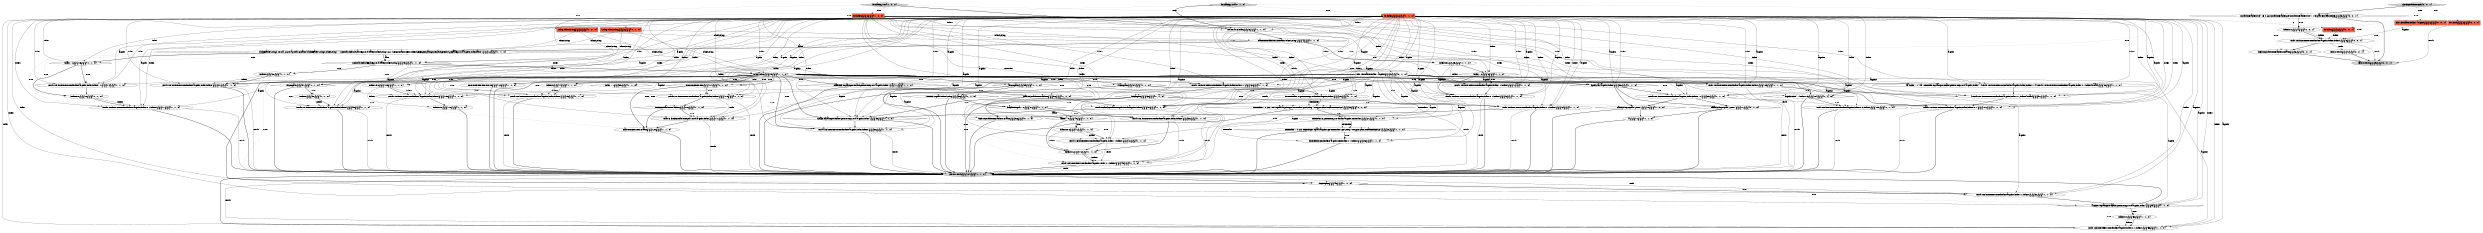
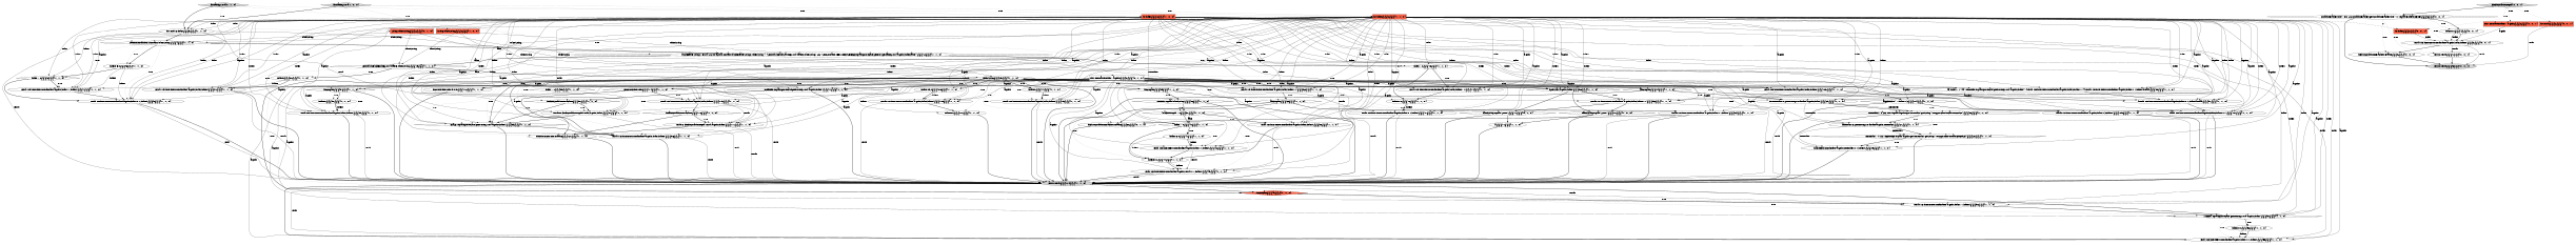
  digraph {
    node [fillcolor=white shape=ellipse style=filled]
    edge [style=solid]
    n1 [label="result += insertReturnAndIndent(argList,index,indent)@@@21@@@['1', '1', '0']"]
    n2 [fillcolor=lightgray label="return result@@@124@@@['1', '1', '0']"]
-   n3 [label="!isCompact@@@49@@@['1', '1', '0']" shape=diamond]
+   n3 [fillcolor=tomato label="!isCompact@@@49@@@['1', '1', '0']" shape=diamond]
    n4 [label="SQLUtils.isBlockEndKeyword(dialect,tokenString)@@@19@@@['1', '1', '0']" shape=diamond]
    n5 [label="indent--@@@20@@@['1', '1', '0']"]
    n6 [label="tokenString@@@23@@@['1', '1', '0']" shape=diamond]
    n7 [label="result += insertReturnAndIndent(argList,index,indent - 1)@@@62@@@['1', '1', '0']"]
    n8 [label="!isCompact@@@63@@@['1', '1', '0']" shape=diamond]
    n9 [label="\"CASE\".equalsIgnoreCase(getPrevKeyword(argList,index))@@@83@@@['1', '1', '0']" shape=diamond]
    n10 [label="result += insertReturnAndIndent(argList,index,indent)@@@86@@@['1', '1', '0']"]
    n11 [label="{result += insertReturnAndIndent(argList,index + 1,indent)break}@@@97@@@['1', '1', '0']"]
    n12 [label="result += insertReturnAndIndent(argList,index,indent + 1)@@@101@@@['1', '1', '0']"]
    n13 [label="isJoinStart(argList,index)@@@68@@@['1', '1', '0']" shape=diamond]
    n14 [label="tokenString.equals(\"JOIN\")@@@70@@@['1', '0', '0']" shape=diamond]
    n15 [label="tokenString.equals(\"JOIN\")@@@71@@@['0', '1', '0']" shape=diamond]
    n16 [label="encounterBetween = false@@@120@@@['1', '1', '0']"]
    n17 [label="result += insertReturnAndIndent(argList,index,indent)@@@75@@@['1', '1', '0']"]
    n18 [label="{if (index > 1) {if (\"UPDATE\".equalsIgnoreCase(getPrevKeyword(argList,index))) {result += insertReturnAndIndent(argList,index,indent - 1)}}result += insertReturnAndIndent(argList,index + 1,indent)break}@@@88@@@['1', '1', '0']"]
    n19 [label="\"CREATE\".equalsIgnoreCase(getPrevKeyword(argList,index))@@@77@@@['1', '1', '0']" shape=diamond]
    n20 [label="result += insertReturnAndIndent(argList,index,indent)@@@109@@@['1', '1', '0']"]
    n21 [label="result += insertReturnAndIndent(argList,index,indent)@@@103@@@['1', '1', '0']"]
    n22 [label="indent++@@@110@@@['1', '1', '0']"]
    n23 [label="!isCompact@@@35@@@['1', '1', '0']" shape=diamond]
    n24 [label="!isCompact@@@57@@@['1', '1', '0']" shape=diamond]
    n25 [label="indent--@@@74@@@['1', '1', '0']"]
    n26 [label="isFirstConditionInBrackets@@@80@@@['1', '1', '0']" shape=diamond]
    n27 [label="!encounterBetween@@@114@@@['1', '1', '0']" shape=diamond]
    n28 [label="isFirstConditionInBrackets = false@@@66@@@['0', '1', '0']"]
    n29 [label="argList.size() < index + 3@@@104@@@['1', '1', '0']" shape=diamond]
    n30 [label="encounterBetween = true@@@112@@@['1', '1', '0']"]
    n31 [label="indent -= 2@@@108@@@['1', '1', '0']"]
    n32 [label="index > 1@@@89@@@['1', '1', '0']" shape=diamond]
    n33 [label="!isCompact@@@24@@@['1', '1', '0']" shape=diamond]
    n34 [label="index > 0@@@6@@@['1', '1', '0']" shape=diamond]
    n35 [label="result += insertReturnAndIndent(argList,index + 1,indent)@@@9@@@['1', '1', '0']"]
    n36 [label="result += insertReturnAndIndent(argList,index - 1,indent)@@@7@@@['1', '1', '0']"]
    n37 [label="result += insertReturnAndIndent(argList,index + 1,indent)@@@64@@@['1', '1', '0']"]
    n38 [label="result += insertReturnAndIndent(argList,index - 1,indent)@@@50@@@['1', '1', '0']"]
    n39 [label="\"WHEN\".equalsIgnoreCase(getNextKeyword(argList,index))@@@51@@@['1', '1', '0']" shape=diamond]
    n40 [label="result += insertReturnAndIndent(argList,index + 1,indent)@@@53@@@['1', '1', '0']"]
    n41 [label="indent++@@@52@@@['1', '1', '0']"]
    n42 [fillcolor=tomato label="int index@@@2@@@['0', '0', '1']" shape=box]
    n43 [label="result += insertReturnAndIndent(argList,index,indent)@@@5@@@['0', '0', '1']"]
    n44 [label="isFirstConditionInBrackets = false@@@6@@@['0', '0', '1']"]
    n45 [label="return result@@@7@@@['0', '0', '1']"]
    n46 [fillcolor=lightgray label="return result@@@9@@@['0', '0', '1']"]
    n47 [label="result += insertReturnAndIndent(argList,index,indent - 1)@@@69@@@['1', '1', '0']"]
    n48 [label="{}@@@71@@@['1', '1', '0']"]
    n49 [label="result = checkConditionDepth(result,argList,index)@@@117@@@['1', '1', '0']"]
    n50 [label="result = checkConditionDepth(result,argList,index)@@@81@@@['1', '1', '0']"]
    n51 [label="List<FormatterToken> argList@@@2@@@['0', '1', '0']" shape=box]
    n52 [label="result += insertReturnAndIndent(argList,index + 1,indent)@@@17@@@['1', '1', '0']"]
    n53 [label="result += insertReturnAndIndent(argList,index,indent)@@@115@@@['1', '1', '0']"]
    n54 [label="nextIndex = getNextKeywordIndex(argList,nextIndex)@@@27@@@['1', '1', '0']"]
    n55 [label="insertReturnAndIndent(argList,nextIndex + 1,indent)@@@29@@@['1', '1', '0']"]
    n56 [label="int nextIndex = getNextKeywordIndex(argList,index)@@@25@@@['1', '1', '0']"]
    n57 [label="result += insertReturnAndIndent(argList,index - 1,indent)@@@42@@@['1', '1', '0']"]
    n58 [label="result += insertReturnAndIndent(argList,index,indent - 1)@@@14@@@['1', '1', '0']"]
    n59 [label="result += insertReturnAndIndent(argList,result + 1,indent)@@@45@@@['1', '1', '0']"]
    n60 [label="result += insertReturnAndIndent(argList,index,indent)@@@38@@@['1', '1', '0']"]
    n61 [label="result += insertReturnAndIndent(argList,index + 3,indent)@@@105@@@['1', '1', '0']"]
    n62 [label="result += insertReturnAndIndent(argList,index,indent)@@@59@@@['1', '1', '0']"]
    n63 [label="isFirstConditionInBrackets@@@116@@@['1', '1', '0']" shape=diamond]
    n64 [label="nextIndex > 0 && \"REPLACE\".equals(argList.get(nextIndex).getString().toUpperCase(Locale.ENGLISH))@@@28@@@['1', '1', '0']" shape=diamond]
    n65 [label="nextIndex > 0 && \"OR\".equals(argList.get(nextIndex).getString().toUpperCase(Locale.ENGLISH))@@@26@@@['1', '1', '0']" shape=diamond]
    n66 [label="indent++@@@44@@@['1', '1', '0']"]
    n67 [label="indent++@@@16@@@['1', '1', '0']"]
    n68 [fillcolor=lightgray label="formatKeyword['1', '0', '0']" shape=diamond]
    n69 [fillcolor=tomato label="int index@@@2@@@['1', '1', '0']" shape=box]
    n70 [fillcolor=tomato label="String tokenString@@@2@@@['1', '0', '0']" shape=box]
    n71 [label="int result = index@@@3@@@['1', '1', '0']"]
    n72 [fillcolor=tomato label="int index@@@2@@@['1', '0', '0']" shape=box]
    n73 [label="index > 0@@@40@@@['1', '1', '0']" shape=diamond]
    n74 [label="index > 0@@@13@@@['1', '1', '0']" shape=diamond]
    n75 [label="blockHeaderStrings != null && ArrayUtils.contains(blockHeaderStrings,tokenString) || (SQLUtils.isBlockStartKeyword(dialect,tokenString) && !SQLConstants.KEYWORD_SELECT.equalsIgnoreCase(getPrevSpecialKeyword(argList,index,false)))@@@12@@@['1', '1', '0']" shape=diamond]
    n76 [label="statementDelimiters.contains(tokenString)@@@4@@@['1', '1', '0']" shape=diamond]
    n77 [label="indent = 0@@@41@@@['1', '1', '0']"]
    n78 [label="!\"TABLE\".equals(tokenString)@@@36@@@['1', '1', '0']" shape=diamond]
    n79 [label="bracketsDepth > 0@@@37@@@['1', '1', '0']" shape=diamond]
    n80 [label="indent--@@@58@@@['1', '1', '0']"]
    n81 [label="indent++@@@4@@@['0', '0', '1']"]
    n82 [label="conditionBracket.size() != 0 && conditionBracket.get(conditionBracket.size() - 1).equals(Boolean.TRUE)@@@3@@@['0', '0', '1']" shape=diamond]
    n83 [fillcolor=lightgray label="formatKeyword['0', '1', '0']" shape=diamond]
    n84 [fillcolor=tomato label="String tokenString@@@2@@@['0', '1', '0']" shape=box]
    n85 [fillcolor=lightgray label="checkConditionDepth['0', '0', '1']" shape=diamond]
    n86 [fillcolor=tomato label="int result@@@2@@@['0', '0', '1']" shape=box]
    n87 [fillcolor=tomato label="List<FormatterToken> argList@@@2@@@['0', '0', '1']" shape=box]
    n88 [label="indent = 0@@@5@@@['1', '1', '0']"]
    n1 -> n2 [label=result]
    n1 -> n2 [style=bold]
    n2 -> n3 [style=bold]
    n3 -> n38 [style=bold]
    n3 -> n38 [label=true style=dotted]
    n3 -> n39 [label=true style=dotted]
    n4 -> n1 [label=true style=dotted]
    n4 -> n5 [label=true style=dotted]
    n4 -> n5 [style=bold]
    n4 -> n6 [style=bold]
    n4 -> n6 [label=false style=dotted]
    n5 -> n1 [label=indent]
    n5 -> n1 [style=bold]
    n6 -> n2 [style=bold]
    n6 -> n3 [style=bold]
    n6 -> n3 [label=true style=dotted]
    n6 -> n7 [style=bold]
    n6 -> n7 [label=true style=dotted]
    n6 -> n8 [label=true style=dotted]
    n6 -> n9 [style=bold]
    n6 -> n9 [label=true style=dotted]
    n6 -> n10 [style=bold]
    n6 -> n10 [label=true style=dotted]
    n6 -> n11 [style=bold]
    n6 -> n12 [style=bold]
    n6 -> n12 [label=true style=dotted]
    n6 -> n13 [label=true style=dotted]
    n6 -> n13 [style=bold]
    n6 -> n14 [label=true style=dotted]
    n6 -> n15 [label=true style=dotted]
    n6 -> n16 [label=true style=dotted]
    n6 -> n17 [label=true style=dotted]
    n6 -> n18 [style=bold]
    n6 -> n19 [label=true style=dotted]
    n6 -> n19 [style=bold]
    n6 -> n20 [label=true style=dotted]
    n6 -> n21 [label=true style=dotted]
    n6 -> n21 [style=bold]
    n6 -> n22 [label=true style=dotted]
    n6 -> n23 [label=true style=dotted]
    n6 -> n23 [style=bold]
    n6 -> n24 [style=bold]
    n6 -> n24 [label=true style=dotted]
    n6 -> n25 [label=true style=dotted]
    n6 -> n25 [style=bold]
    n6 -> n26 [label=true style=dotted]
    n6 -> n27 [label=true style=dotted]
    n6 -> n27 [style=bold]
    n6 -> n28 [label=true style=dotted]
    n6 -> n29 [label=true style=dotted]
    n6 -> n30 [style=bold]
    n6 -> n30 [label=true style=dotted]
    n6 -> n31 [label=true style=dotted]
    n6 -> n31 [style=bold]
    n6 -> n32 [label=true style=dotted]
    n6 -> n33 [style=bold]
    n6 -> n33 [label=true style=dotted]
    n7 -> n2 [label=result]
    n7 -> n8 [style=bold]
    n8 -> n2 [style=bold]
    n8 -> n28 [style=bold]
    n8 -> n37 [style=bold]
    n8 -> n37 [label=true style=dotted]
    n9 -> n2 [style=bold]
    n9 -> n10 [style=bold]
    n10 -> n2 [label=result]
    n10 -> n2 [style=bold]
    n11 -> n12 [style=bold]
    n12 -> n2 [label=result]
    n12 -> n2 [style=bold]
    n13 -> n14 [style=bold]
    n13 -> n15 [style=bold]
    n13 -> n47 [style=bold]
    n13 -> n47 [label=true style=dotted]
    n14 -> n2 [style=bold]
    n14 -> n48 [style=bold]
    n15 -> n2 [style=bold]
    n15 -> n48 [style=bold]
    n16 -> n2 [style=bold]
    n17 -> n2 [style=bold]
    n17 -> n2 [label=result]
    n18 -> n11 [style=bold]
    n19 -> n2 [style=bold]
    n19 -> n26 [style=bold]
    n20 -> n2 [label=result]
    n20 -> n22 [style=bold]
    n21 -> n2 [label=result]
    n21 -> n29 [style=bold]
    n22 -> n2 [style=bold]
    n23 -> n2 [style=bold]
    n23 -> n78 [style=bold]
    n23 -> n78 [label=true style=dotted]
    n24 -> n2 [style=bold]
    n24 -> n62 [label=true style=dotted]
    n24 -> n80 [style=bold]
    n24 -> n80 [label=true style=dotted]
    n25 -> n17 [label=indent]
    n25 -> n17 [style=bold]
    n26 -> n9 [style=bold]
    n26 -> n50 [label=true style=dotted]
    n26 -> n50 [style=bold]
    n27 -> n16 [style=bold]
    n27 -> n53 [label=true style=dotted]
    n27 -> n53 [style=bold]
    n27 -> n63 [label=true style=dotted]
    n28 -> n2 [style=bold]
    n29 -> n2 [style=bold]
    n29 -> n61 [label=true style=dotted]
    n29 -> n61 [style=bold]
    n30 -> n2 [style=bold]
    n31 -> n20 [style=bold]
    n31 -> n20 [label=indent]
    n31 -> n22 [label=indent]
    n33 -> n2 [style=bold]
    n33 -> n56 [label=true style=dotted]
    n33 -> n56 [style=bold]
    n33 -> n65 [label=true style=dotted]
    n34 -> n35 [style=bold]
    n34 -> n36 [style=bold]
    n34 -> n36 [label=true style=dotted]
    n35 -> n2 [label=result]
    n35 -> n2 [style=bold]
    n36 -> n35 [style=bold]
    n37 -> n2 [label=result]
    n37 -> n2 [style=bold]
    n37 -> n28 [style=bold]
    n38 -> n2 [label=result]
    n38 -> n39 [style=bold]
    n39 -> n2 [style=bold]
    n39 -> n40 [label=true style=dotted]
    n39 -> n41 [label=true style=dotted]
    n39 -> n41 [style=bold]
    n40 -> n2 [style=bold]
    n40 -> n2 [label=result]
    n41 -> n40 [style=bold]
    n41 -> n40 [label=indent]
    n42 -> n43 [label=index]
    n43 -> n44 [style=bold]
    n43 -> n45 [label=result]
    n43 -> n46 [label=result]
    n44 -> n46 [style=bold]
    n45 -> n46 [style=bold]
    n47 -> n2 [label=result]
    n47 -> n14 [style=bold]
    n47 -> n15 [style=bold]
    n48 -> n2 [style=bold]
    n49 -> n2 [label=result]
    n49 -> n16 [style=bold]
    n50 -> n2 [label=result]
    n50 -> n9 [style=bold]
    n51 -> n1 [label=argList]
    n51 -> n7 [label=argList]
    n51 -> n9 [label=argList]
    n51 -> n10 [label=argList]
    n51 -> n11 [label=argList]
    n51 -> n12 [label=argList]
    n51 -> n13 [label=argList]
    n51 -> n17 [label=argList]
    n51 -> n18 [label=argList]
    n51 -> n19 [label=argList]
    n51 -> n20 [label=argList]
    n51 -> n21 [label=argList]
    n51 -> n35 [label=argList]
    n51 -> n36 [label=argList]
    n51 -> n37 [label=argList]
    n51 -> n38 [label=argList]
    n51 -> n39 [label=argList]
    n51 -> n40 [label=argList]
    n51 -> n47 [label=argList]
    n51 -> n49 [label=argList]
    n51 -> n50 [label=argList]
    n51 -> n52 [label=argList]
    n51 -> n53 [label=argList]
    n51 -> n54 [label=argList]
    n51 -> n55 [label=argList]
    n51 -> n56 [label=argList]
    n51 -> n57 [label=argList]
    n51 -> n58 [label=argList]
    n51 -> n59 [label=argList]
    n51 -> n60 [label=argList]
    n51 -> n61 [label=argList]
    n51 -> n62 [label=argList]
    n52 -> n2 [style=bold]
    n52 -> n2 [label=result]
    n53 -> n2 [label=result]
    n53 -> n49 [label=result]
    n53 -> n63 [style=bold]
    n54 -> n55 [label=nextIndex]
    n54 -> n64 [style=bold]
    n54 -> n64 [label=nextIndex]
    n55 -> n2 [style=bold]
    n56 -> n54 [label=nextIndex]
    n56 -> n65 [style=bold]
    n56 -> n65 [label=nextIndex]
    n57 -> n59 [label=result]
    n57 -> n66 [style=bold]
    n58 -> n67 [style=bold]
    n59 -> n2 [label=result]
    n59 -> n2 [style=bold]
    n60 -> n59 [label=result]
    n60 -> n66 [style=bold]
    n61 -> n2 [style=bold]
    n61 -> n2 [label=result]
    n62 -> n2 [label=result]
    n62 -> n2 [style=bold]
    n63 -> n16 [style=bold]
    n63 -> n49 [label=true style=dotted]
    n63 -> n49 [style=bold]
    n64 -> n2 [style=bold]
    n64 -> n55 [style=bold]
    n64 -> n55 [label=true style=dotted]
    n65 -> n2 [style=bold]
    n65 -> n54 [style=bold]
    n65 -> n54 [label=true style=dotted]
    n65 -> n64 [label=true style=dotted]
    n66 -> n59 [label=indent]
    n66 -> n59 [style=bold]
    n67 -> n52 [label=indent]
    n67 -> n52 [style=bold]
    n68 -> n69 [label=true style=dotted]
    n68 -> n70 [label=true style=dotted]
    n68 -> n71 [style=bold]
    n68 -> n72 [label=true style=dotted]
    n69 -> n1 [label=index]
    n69 -> n1 [label=argList]
    n69 -> n7 [label=argList]
    n69 -> n7 [label=index]
    n69 -> n9 [label=argList]
    n69 -> n9 [label=index]
    n69 -> n10 [label=index]
    n69 -> n10 [label=argList]
    n69 -> n11 [label=index]
    n69 -> n11 [label=argList]
    n69 -> n12 [label=index]
    n69 -> n12 [label=argList]
    n69 -> n13 [label=index]
    n69 -> n13 [label=argList]
    n69 -> n17 [label=index]
    n69 -> n17 [label=argList]
    n69 -> n18 [label=index]
    n69 -> n18 [label=argList]
    n69 -> n19 [label=index]
    n69 -> n19 [label=argList]
    n69 -> n20 [label=index]
    n69 -> n20 [label=argList]
    n69 -> n21 [label=index]
    n69 -> n21 [label=argList]
-   n69 -> n29 [label=index]
    n69 -> n34 [label=index]
    n69 -> n35 [label=index]
    n69 -> n35 [label=argList]
    n69 -> n36 [label=index]
    n69 -> n36 [label=argList]
    n69 -> n37 [label=index]
    n69 -> n37 [label=argList]
    n69 -> n38 [label=index]
    n69 -> n38 [label=argList]
    n69 -> n39 [label=argList]
    n69 -> n39 [label=index]
    n69 -> n40 [label=index]
    n69 -> n40 [label=argList]
    n69 -> n42 [label=0 style=dashed]
    n69 -> n47 [label=argList]
    n69 -> n47 [label=index]
    n69 -> n49 [label=index]
    n69 -> n49 [label=argList]
    n69 -> n50 [label=argList]
    n69 -> n50 [label=index]
    n69 -> n52 [label=argList]
    n69 -> n52 [label=index]
    n69 -> n53 [label=index]
    n69 -> n53 [label=argList]
    n69 -> n54 [label=argList]
    n69 -> n55 [label=argList]
    n69 -> n56 [label=argList]
    n69 -> n56 [label=index]
    n69 -> n57 [label=argList]
    n69 -> n57 [label=index]
    n69 -> n58 [label=argList]
    n69 -> n58 [label=index]
    n69 -> n59 [label=argList]
    n69 -> n60 [label=index]
    n69 -> n60 [label=argList]
    n69 -> n61 [label=argList]
    n69 -> n61 [label=index]
    n69 -> n62 [label=index]
    n69 -> n62 [label=argList]
    n69 -> n71 [label=index]
    n69 -> n73 [label=index]
    n69 -> n74 [label=index]
    n70 -> n4 [label=tokenString]
    n70 -> n6 [label=tokenString]
    n70 -> n75 [label=tokenString]
    n70 -> n76 [label=tokenString]
    n71 -> n2 [label=result]
    n71 -> n50 [label=result]
    n71 -> n59 [label=result]
    n71 -> n76 [style=bold]
    n72 -> n1 [label=index]
    n72 -> n7 [label=index]
    n72 -> n9 [label=index]
    n72 -> n10 [label=index]
    n72 -> n11 [label=index]
    n72 -> n12 [label=index]
    n72 -> n13 [label=index]
    n72 -> n17 [label=index]
    n72 -> n18 [label=index]
    n72 -> n19 [label=index]
    n72 -> n20 [label=index]
    n72 -> n21 [label=index]
    n72 -> n29 [label=index]
    n72 -> n34 [label=index]
    n72 -> n35 [label=index]
    n72 -> n36 [label=index]
    n72 -> n37 [label=index]
    n72 -> n38 [label=index]
    n72 -> n39 [label=index]
    n72 -> n40 [label=index]
    n72 -> n47 [label=index]
    n72 -> n49 [label=index]
    n72 -> n50 [label=index]
    n72 -> n52 [label=index]
    n72 -> n53 [label=index]
    n72 -> n56 [label=index]
    n72 -> n57 [label=index]
    n72 -> n58 [label=index]
    n72 -> n60 [label=index]
    n72 -> n61 [label=index]
    n72 -> n62 [label=index]
    n72 -> n71 [label=index]
    n72 -> n73 [label=nextIndex]
    n72 -> n74 [label=index]
    n73 -> n57 [label=true style=dotted]
    n73 -> n66 [style=bold]
    n73 -> n77 [style=bold]
    n73 -> n77 [label=true style=dotted]
    n74 -> n58 [style=bold]
    n74 -> n58 [label=true style=dotted]
    n74 -> n67 [style=bold]
    n75 -> n4 [label=false style=dotted]
    n75 -> n4 [style=bold]
    n75 -> n52 [label=true style=dotted]
    n75 -> n67 [label=true style=dotted]
    n75 -> n74 [style=bold]
    n75 -> n74 [label=true style=dotted]
    n76 -> n34 [label=true style=dotted]
    n76 -> n35 [label=true style=dotted]
    n76 -> n75 [label=false style=dotted]
    n76 -> n75 [style=bold]
    n76 -> n88 [style=bold]
    n76 -> n88 [label=true style=dotted]
    n77 -> n57 [label=indent]
    n77 -> n57 [style=bold]
    n77 -> n66 [label=indent]
    n78 -> n2 [style=bold]
    n78 -> n59 [label=true style=dotted]
    n78 -> n66 [label=true style=dotted]
    n78 -> n79 [style=bold]
    n78 -> n79 [label=true style=dotted]
    n79 -> n60 [style=bold]
    n79 -> n60 [label=true style=dotted]
    n79 -> n73 [label=false style=dotted]
    n79 -> n73 [style=bold]
    n80 -> n62 [style=bold]
    n80 -> n62 [label=indent]
    n81 -> n43 [style=bold]
    n81 -> n43 [label=indent]
    n82 -> n43 [label=true style=dotted]
    n82 -> n44 [label=true style=dotted]
    n82 -> n45 [label=true style=dotted]
    n82 -> n46 [style=bold]
    n82 -> n81 [style=bold]
    n82 -> n81 [label=true style=dotted]
    n83 -> n51 [label=true style=dotted]
    n83 -> n69 [label=true style=dotted]
    n83 -> n71 [style=bold]
    n83 -> n84 [label=true style=dotted]
    n84 -> n4 [label=tokenString]
    n84 -> n6 [label=tokenString]
    n84 -> n75 [label=tokenString]
    n84 -> n76 [label=tokenString]
    n85 -> n42 [label=true style=dotted]
    n85 -> n82 [style=bold]
    n85 -> n86 [label=true style=dotted]
    n85 -> n87 [label=true style=dotted]
    n86 -> n46 [label=result]
    n87 -> n43 [label=argList]
    n88 -> n34 [style=bold]
    n88 -> n35 [label=indent]
    n88 -> n36 [label=indent]
  }
